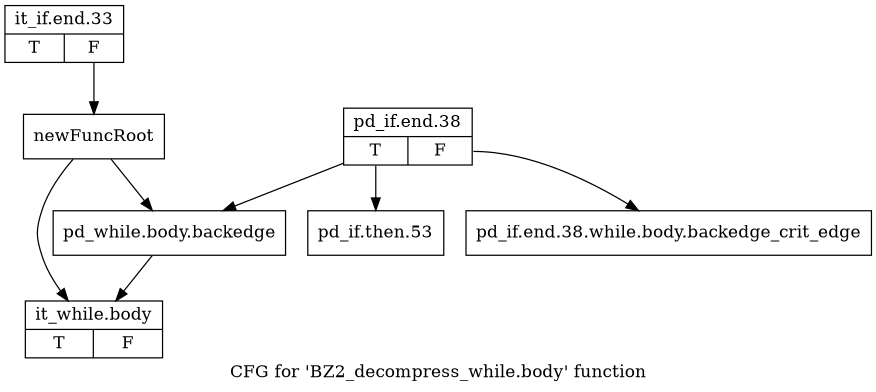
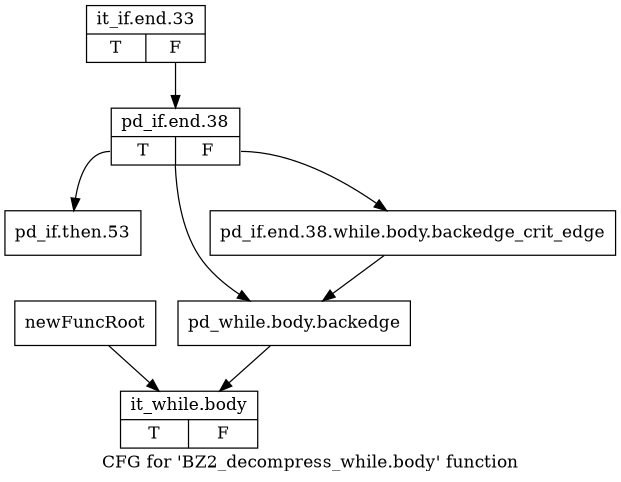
  digraph {
    label="CFG for 'BZ2_decompress_while.body' function"
    node [shape=record]
    n1 [label="{newFuncRoot}"]
    n2 [label="{it_while.body|{<s0>T|<s1>F}}"]
    n3 [label="{it_if.end.33|{<s0>T|<s1>F}}"]
    n4 [label="{pd_if.end.38|{<s0>T|<s1>F}}"]
    n5 [label="{pd_if.then.53}"]
    n6 [label="{pd_if.end.38.while.body.backedge_crit_edge}"]
    n7 [label="{pd_while.body.backedge}"]
    n1 -> n2
-   n3 -> n1 [tailport=s1]
+   n3 -> n4 [tailport=s1]
    n4 -> n5 [tailport=s0]
    n4 -> n6 [tailport=s1]
    n4 -> n7
-   n1 -> n7
+   n6 -> n7
    n7 -> n2
  }
